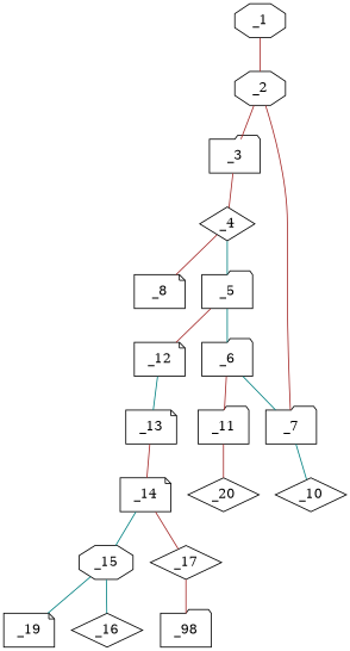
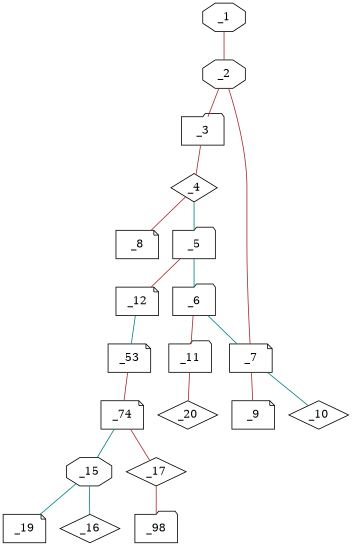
  graph {
    node [charge=0 chem=1 shape=folder symbol="C  " x=4.5981 y=-2.1307]
    edge [color=brown valence=1]
    _1 [chem=2 shape=octagon symbol="O  " y=-3.6307]
    _2 [shape=octagon y=-2.6307]
    _3 [chem=4 symbol="N  " x=5.4641]
-   _7 [x=3.732]
+   _7 [shape=note x=3.732]
    _4 [shape=diamond x=5.4641 y=-1.1307]
+   _9 [shape=note x=3.232 y=-2.9967]
    _10 [chem=21 shape=diamond symbol="I  " x=2.732]
    _5 [chem=4 symbol="N  " y=-0.6307]
    _8 [chem=2 shape=note symbol="O  " x=6.3301 y=-0.6307]
    _6 [x=3.7321 y=-1.1307]
    _12 [shape=note y=0.3693]
    _11 [chem=2 symbol="O  " x=2.866 y=-0.6307]
-   _13 [chem=2 shape=note symbol="O  " x=3.7891 y=0.9571]
+   _13 [chem=2 shape=note symbol="O  " x=3.7891 y=0.9571 label=_53]
    _20 [shape=diamond x=2 y=-1.1307]
-   _14 [shape=note x=4.0981 y=1.9081]
+   _14 [shape=note x=4.0981 y=1.9081 label=_74]
    _16 [shape=diamond x=5.4071 y=0.9571]
    _15 [shape=octagon x=5.0981 y=1.9081]
    _17 [shape=diamond x=3.5103 y=2.7172]
    _19 [chem=22 shape=note symbol="F  " x=5.6859 y=2.7172]
    n20 [chem=2 label=_98 symbol="O  " x=3.917 y=3.6307]
    _1 -- _2 [valence=2]
    _2 -- _3
    _2 -- _7
    _3 -- _4
+   _7 -- _9
    _7 -- _10 [color=teal]
    _4 -- _5 [color=teal]
    _4 -- _8 [valence=2]
    _5 -- _6 [color=teal]
    _5 -- _12
    _6 -- _7 [color=teal]
    _6 -- _11
    _12 -- _13 [color=teal]
    _11 -- _20
    _13 -- _14
    _14 -- _15 [color=teal]
    _14 -- _17
    _15 -- _16 [color=teal]
    _15 -- _19 [color=teal]
    _17 -- n20
  }
